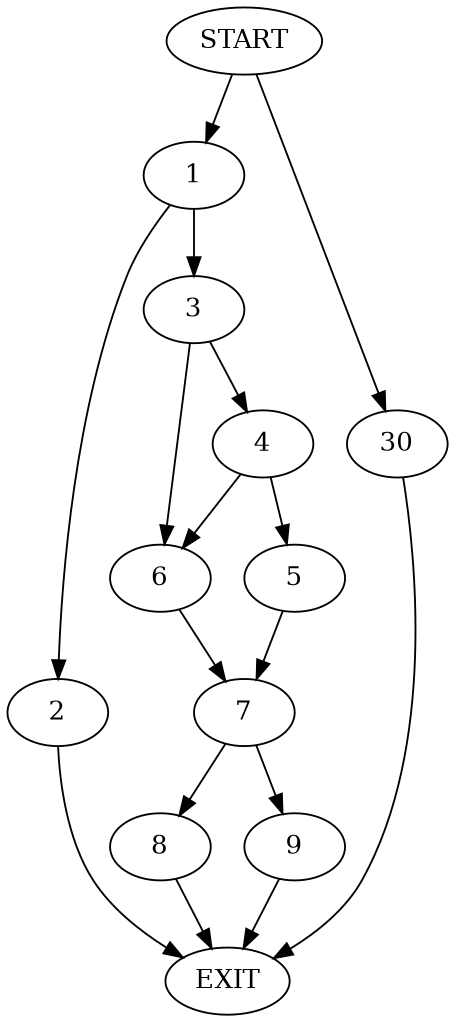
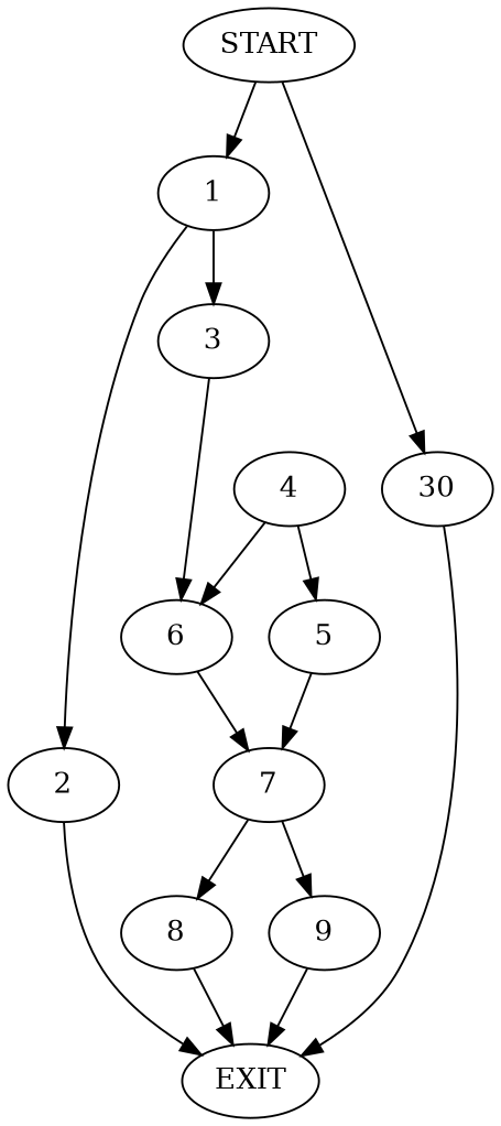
  digraph {
    n1 [label=START]
    1
    n3 [label=30]
    2
    3
    n6 [label=EXIT]
    4
    6
    5
    7
    8
    9
    n1 -> 1
    n1 -> n3
    1 -> 2
    1 -> 3
    n3 -> n6
    2 -> n6
-   3 -> 4
    3 -> 6
    4 -> 6
    4 -> 5
    6 -> 7
    5 -> 7
    7 -> 8
    7 -> 9
    8 -> n6
    9 -> n6
  }
